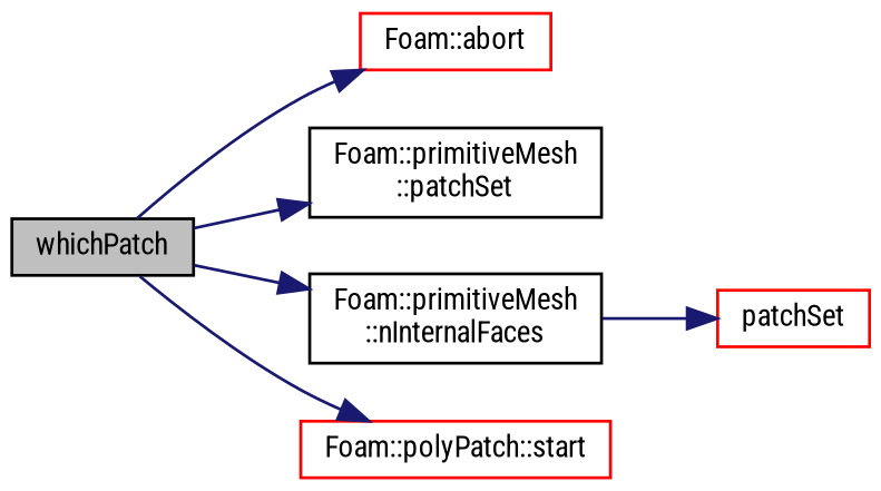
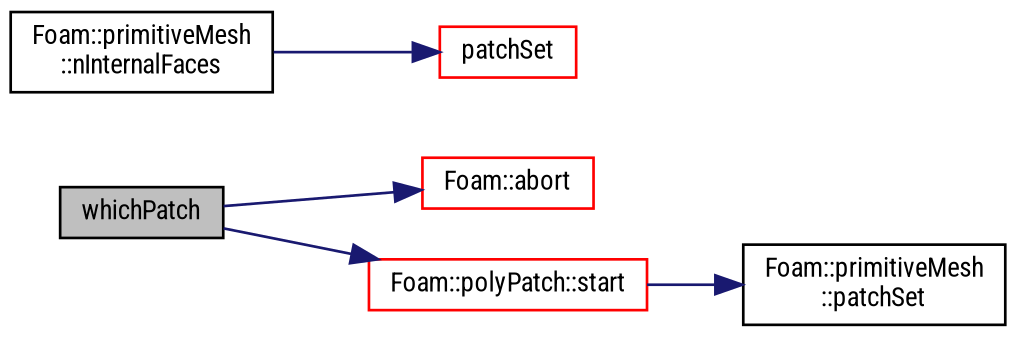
  digraph {
    fontname="Roboto Condensed"
    rankdir=LR
    node [color=black fontname="Roboto Condensed" fontsize=10 shape=record]
    edge [color=midnightblue fontname="Roboto Condensed" fontsize=10 labelfontname=FreeSans labelfontsize=10 style=solid]
    n1 [fillcolor=grey75 fontcolor=black height=0.2 label=whichPatch style=filled width=0.4]
    n2 [color=red height=0.2 label="Foam::abort" width=0.4]
    n3 [height=0.2 label="Foam::primitiveMesh\l::patchSet" width=0.4]
    n4 [height=0.2 label="Foam::primitiveMesh\l::nInternalFaces" width=0.4]
    n5 [color=red height=0.2 label="Foam::polyPatch::start" width=0.4]
    n6 [color=red height=0.2 label=patchSet width=0.4]
    n1 -> n2
-   n1 -> n3
-   n1 -> n4
+   n5 -> n3
    n1 -> n5
    n4 -> n6
  }
